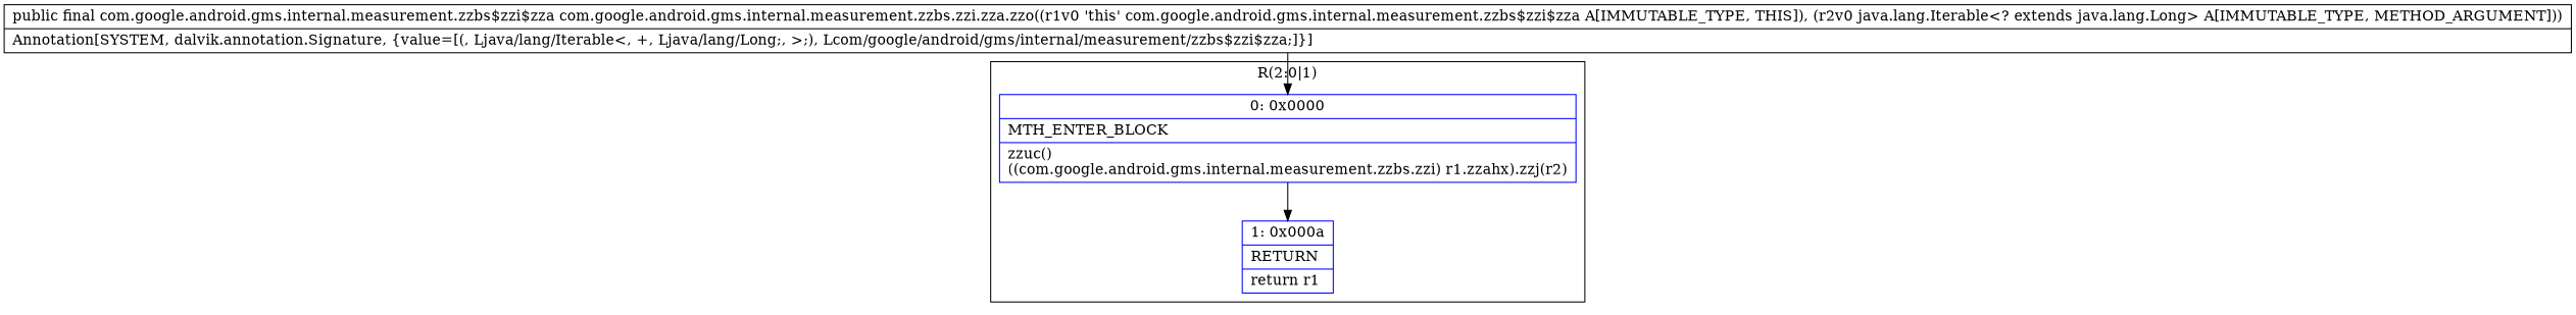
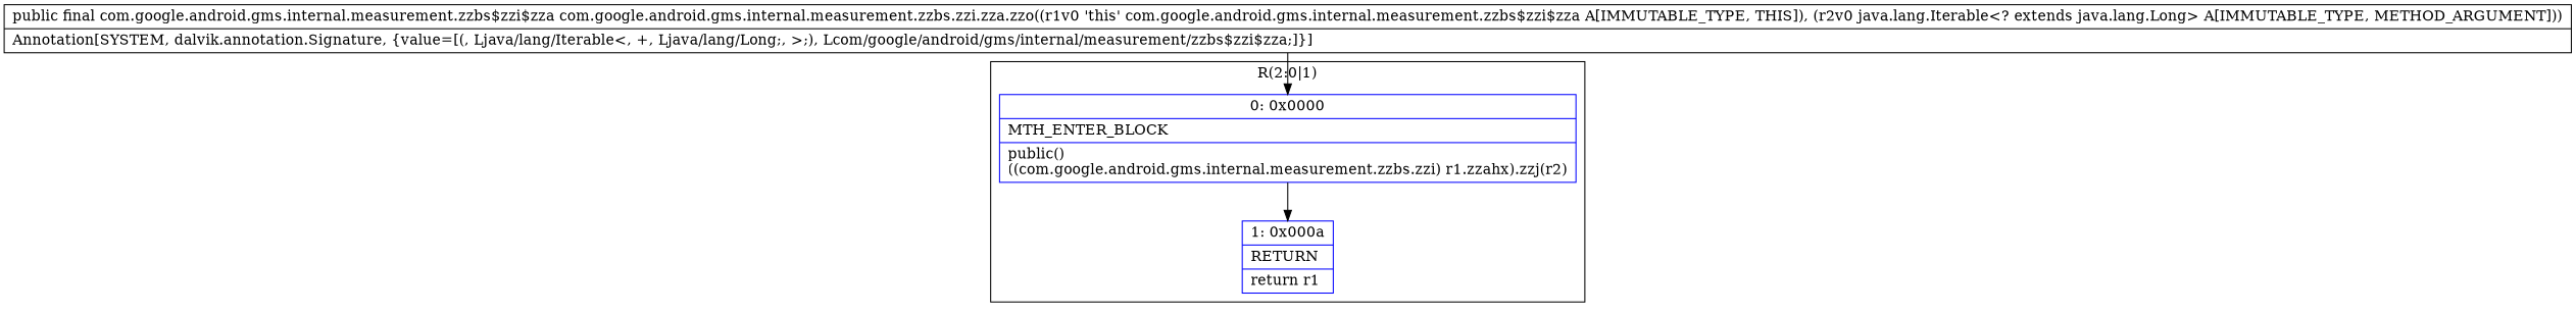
  digraph {
    node [color=blue shape=record]
-   n1 [label="{0\:\ 0x0000|MTH_ENTER_BLOCK\l|zzuc()\l((com.google.android.gms.internal.measurement.zzbs.zzi) r1.zzahx).zzj(r2)\l}"]
+   n1 [label="{0\:\ 0x0000|MTH_ENTER_BLOCK\l|public()\l((com.google.android.gms.internal.measurement.zzbs.zzi) r1.zzahx).zzj(r2)\l}"]
    n2 [label="{1\:\ 0x000a|RETURN\l|return r1\l}"]
    n3 [label="{public final com.google.android.gms.internal.measurement.zzbs$zzi$zza com.google.android.gms.internal.measurement.zzbs.zzi.zza.zzo((r1v0 'this' com.google.android.gms.internal.measurement.zzbs$zzi$zza A[IMMUTABLE_TYPE, THIS]), (r2v0 java.lang.Iterable\<? extends java.lang.Long\> A[IMMUTABLE_TYPE, METHOD_ARGUMENT]))  | Annotation[SYSTEM, dalvik.annotation.Signature, \{value=[(, Ljava\/lang\/Iterable\<, +, Ljava\/lang\/Long;, \>;), Lcom\/google\/android\/gms\/internal\/measurement\/zzbs$zzi$zza;]\}]\l}" color=""]
    subgraph cluster_1 {
      label="R(2:0|1)"
      n1
      n2
    }
    n1 -> n2
    n3 -> n1
  }
